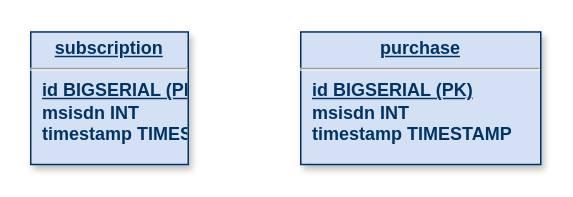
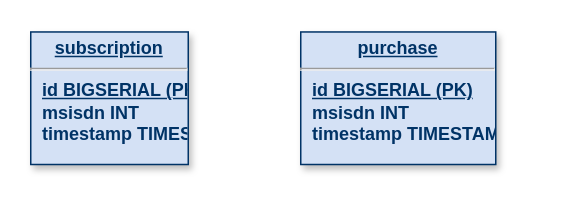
  <mxCell id="0" />
  <mxCell id="1" parent="0" />
  <mxCell id="2" value="&lt;p style=&quot;margin: 0px ; margin-top: 4px ; text-align: center ; text-decoration: underline&quot;&gt;&lt;strong&gt;subscription&lt;/strong&gt;&lt;/p&gt;&lt;hr&gt;&lt;p style=&quot;margin: 0px ; margin-left: 8px&quot;&gt;&lt;u&gt;&lt;b&gt;id BIGSERIAL (PK)&lt;/b&gt;&lt;/u&gt;&lt;br&gt;&lt;/p&gt;&lt;p style=&quot;margin: 0px ; margin-left: 8px&quot;&gt;&lt;b&gt;msisdn INT&lt;/b&gt;&lt;br&gt;&lt;/p&gt;&lt;p style=&quot;margin: 0px ; margin-left: 8px&quot;&gt;&lt;b&gt;timestamp TIMESTAMP&lt;/b&gt;&lt;/p&gt;" style="verticalAlign=top;align=left;overflow=fill;fontSize=12;fontFamily=Helvetica;html=1;strokeColor=#003366;shadow=1;fillColor=#D4E1F5;fontColor=#003366" parent="1" vertex="1"><mxGeometry x="20" y="20.64" width="105" height="88.36" as="geometry" /></mxCell>
- <mxCell id="3" value="&lt;p style=&quot;margin: 0px ; margin-top: 4px ; text-align: center ; text-decoration: underline&quot;&gt;&lt;strong&gt;purchase&lt;/strong&gt;&lt;/p&gt;&lt;hr&gt;&lt;p style=&quot;margin: 0px ; margin-left: 8px&quot;&gt;&lt;u&gt;&lt;b&gt;id BIGSERIAL (PK)&lt;/b&gt;&lt;/u&gt;&lt;br&gt;&lt;/p&gt;&lt;p style=&quot;margin: 0px ; margin-left: 8px&quot;&gt;&lt;b&gt;msisdn INT&lt;/b&gt;&lt;br&gt;&lt;/p&gt;&lt;p style=&quot;margin: 0px ; margin-left: 8px&quot;&gt;&lt;b&gt;timestamp TIMESTAMP&lt;/b&gt;&lt;/p&gt;" style="verticalAlign=top;align=left;overflow=fill;fontSize=12;fontFamily=Helvetica;html=1;strokeColor=#003366;shadow=1;fillColor=#D4E1F5;fontColor=#003366" vertex="1" parent="1"><mxGeometry x="200" y="20.64" width="160" height="88.36" as="geometry" /></mxCell>
+ <mxCell id="3" value="&lt;p style=&quot;margin: 0px ; margin-top: 4px ; text-align: center ; text-decoration: underline&quot;&gt;&lt;strong&gt;purchase&lt;/strong&gt;&lt;/p&gt;&lt;hr&gt;&lt;p style=&quot;margin: 0px ; margin-left: 8px&quot;&gt;&lt;u&gt;&lt;b&gt;id BIGSERIAL (PK)&lt;/b&gt;&lt;/u&gt;&lt;br&gt;&lt;/p&gt;&lt;p style=&quot;margin: 0px ; margin-left: 8px&quot;&gt;&lt;b&gt;msisdn INT&lt;/b&gt;&lt;br&gt;&lt;/p&gt;&lt;p style=&quot;margin: 0px ; margin-left: 8px&quot;&gt;&lt;b&gt;timestamp TIMESTAMP&lt;/b&gt;&lt;/p&gt;" style="verticalAlign=top;align=left;overflow=fill;fontSize=12;fontFamily=Helvetica;html=1;strokeColor=#003366;shadow=1;fillColor=#D4E1F5;fontColor=#003366" vertex="1" parent="1"><mxGeometry x="200" y="20.64" width="130" height="88.36" as="geometry" /></mxCell>
